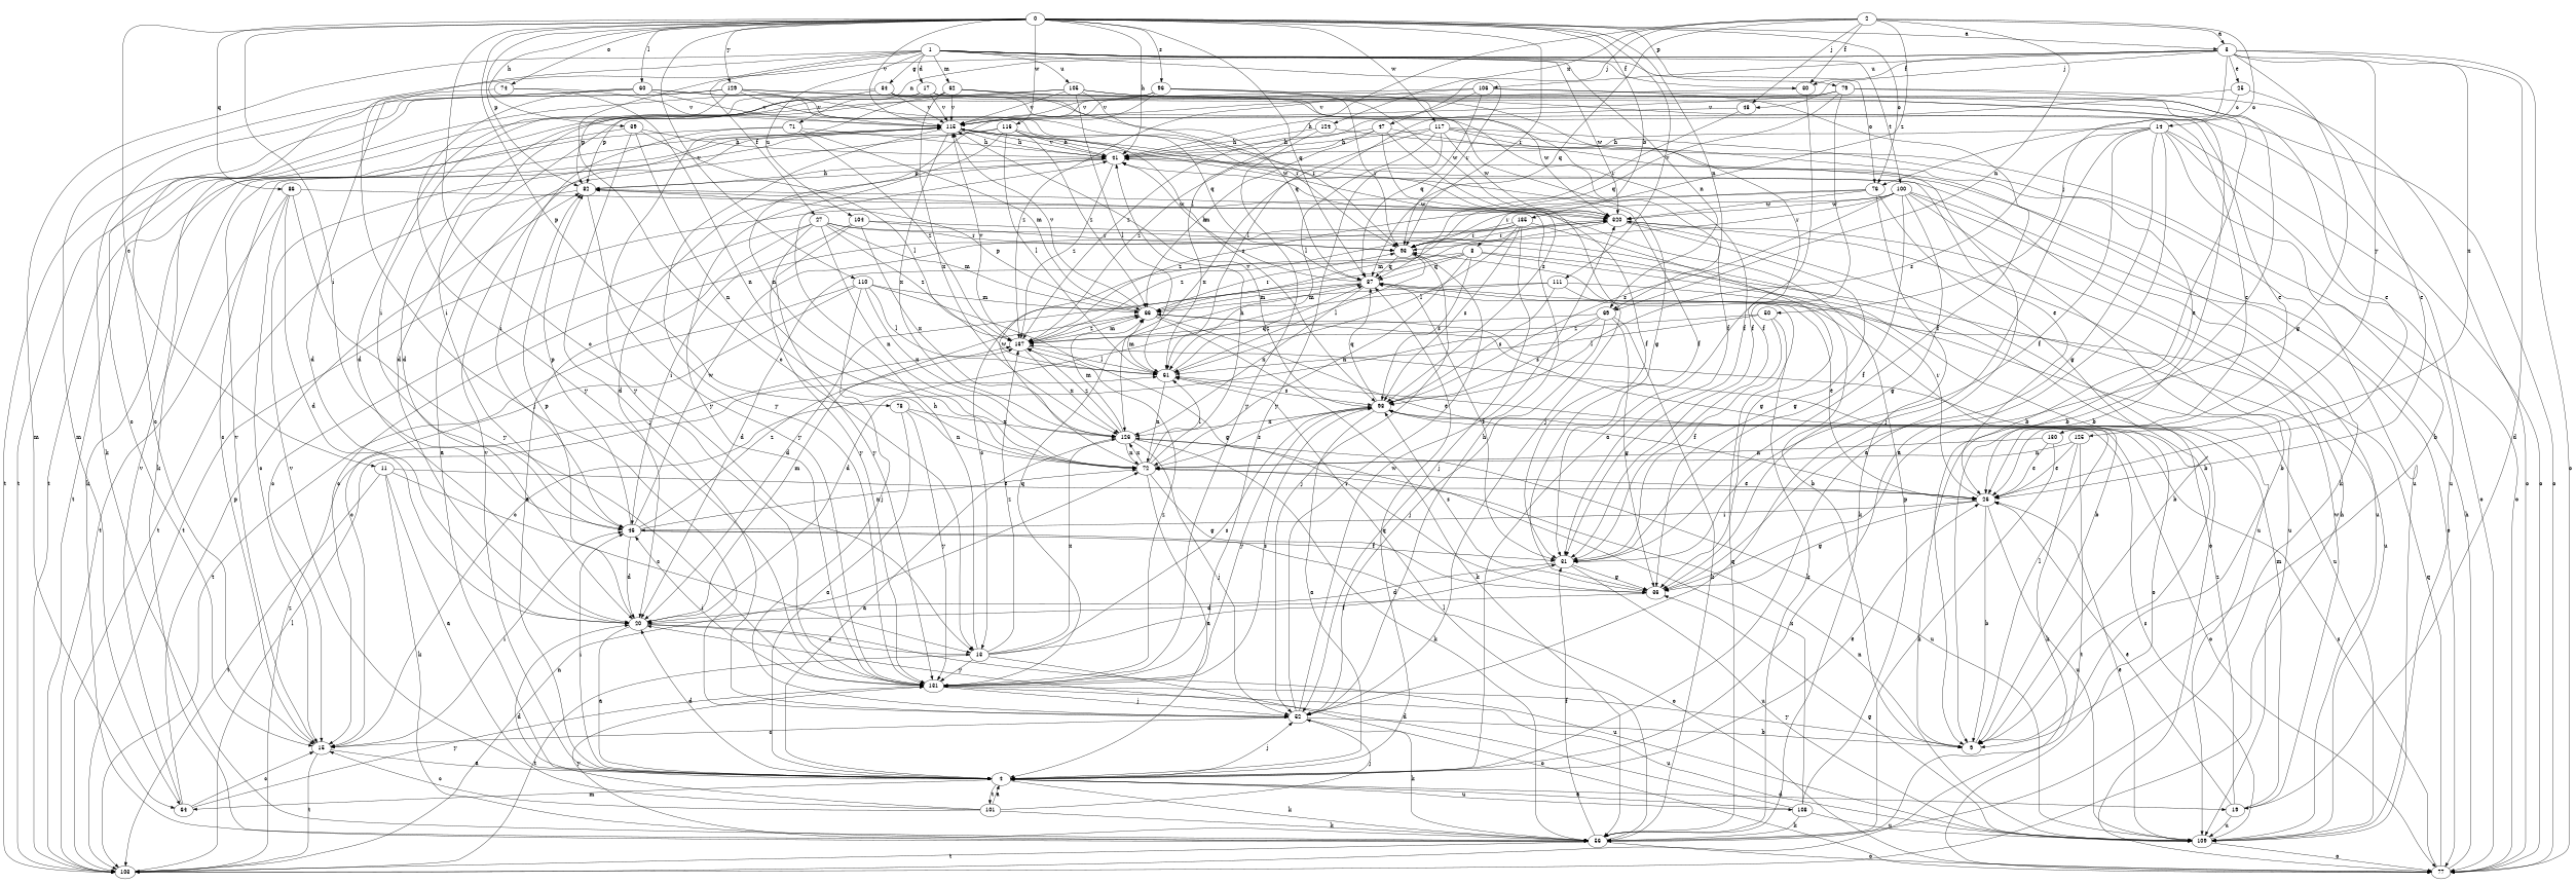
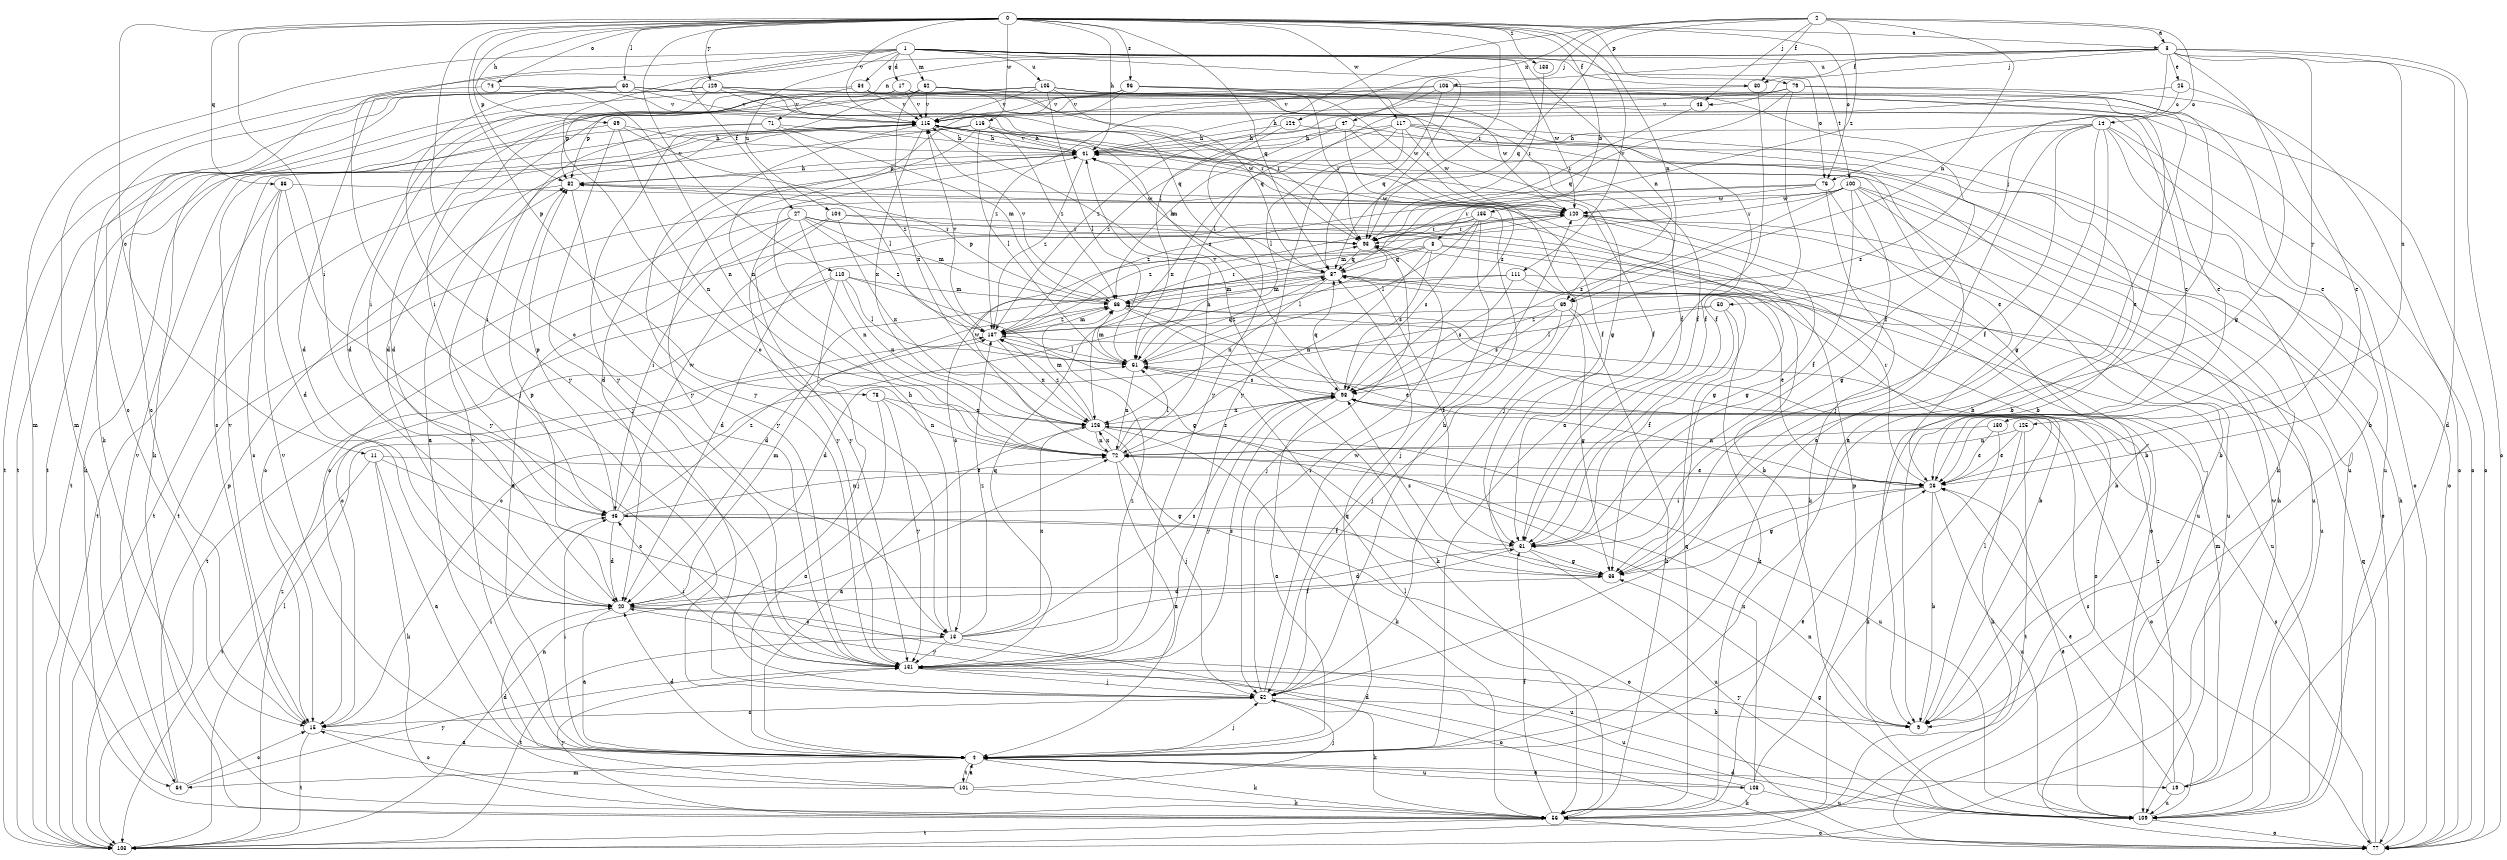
  strict digraph {
    0
    3
    8
    11
    13
    39
    41
    46
    60
    69
    74
    76
    78
    79
    82
    86
    87
    93
    96
    110
    111
    115
    116
    117
    129
+   133
    30
    64
    48
    19
    25
    36
    50
    71
    77
    106
    125
    130
    20
    9
    72
    98
    109
    56
    4
    26
    103
    131
    31
    126
    137
    61
    n53 [label=52]
-   120 [label=320]
+   120
    15
    66
    1
    17
    27
    34
    62
    100
    104
    105
    2
    47
    124
    135
    14
    101
    108
    0 -> 3 [label=a]
    0 -> 8 [label=b]
    0 -> 11 [label=c]
    0 -> 13 [label=c]
    0 -> 39 [label=h]
    0 -> 41 [label=h]
    0 -> 46 [label=i]
    0 -> 60 [label=l]
    0 -> 69 [label=n]
    0 -> 74 [label=o]
    0 -> 76 [label=o]
    0 -> 78 [label=p]
    0 -> 79 [label=p]
    0 -> 82 [label=p]
    0 -> 86 [label=q]
    0 -> 87 [label=q]
    0 -> 93 [label=r]
    0 -> 96 [label=s]
    0 -> 110 [label=v]
    0 -> 111 [label=v]
    0 -> 115 [label=v]
    0 -> 116 [label=w]
    0 -> 117 [label=w]
    0 -> 129 [label=y]
+   0 -> 133 [label=z]
    3 -> 30 [label=f]
    3 -> 64 [label=m]
    3 -> 48 [label=j]
    3 -> 19 [label=d]
    3 -> 25 [label=e]
    3 -> 36 [label=g]
    3 -> 50 [label=j]
    3 -> 71 [label=n]
    3 -> 77 [label=o]
    3 -> 106 [label=u]
    3 -> 125 [label=x]
    3 -> 130 [label=y]
    8 -> 13 [label=c]
    8 -> 87 [label=q]
    8 -> 20 [label=d]
    8 -> 9 [label=b]
    8 -> 72 [label=n]
    8 -> 98 [label=s]
    8 -> 109 [label=u]
    11 -> 13 [label=c]
    11 -> 56 [label=k]
    11 -> 4 [label=a]
    11 -> 26 [label=e]
    11 -> 103 [label=t]
    13 -> 41 [label=h]
    13 -> 77 [label=o]
    13 -> 98 [label=s]
    13 -> 103 [label=t]
    13 -> 131 [label=y]
    13 -> 31 [label=f]
    13 -> 126 [label=x]
    13 -> 137 [label=z]
    39 -> 41 [label=h]
    39 -> 72 [label=n]
    39 -> 56 [label=k]
    39 -> 61 [label=l]
    39 -> n53 [label=j]
    41 -> 82 [label=p]
    41 -> 115 [label=v]
    41 -> 20 [label=d]
    41 -> 137 [label=z]
    46 -> 82 [label=p]
    46 -> 77 [label=o]
    46 -> 20 [label=d]
    46 -> 72 [label=n]
    46 -> 31 [label=f]
    46 -> 137 [label=z]
    46 -> 120 [label=w]
    60 -> 87 [label=q]
    60 -> 115 [label=v]
    60 -> 20 [label=d]
    60 -> 98 [label=s]
    60 -> 131 [label=y]
    60 -> 15 [label=c]
    69 -> 36 [label=g]
    69 -> 20 [label=d]
    69 -> 98 [label=s]
    69 -> 56 [label=k]
    69 -> 137 [label=z]
    69 -> n53 [label=j]
    74 -> 115 [label=v]
    74 -> 72 [label=n]
    74 -> n53 [label=j]
    76 -> 93 [label=r]
    76 -> 9 [label=b]
    76 -> 56 [label=k]
    76 -> 103 [label=t]
    76 -> 120 [label=w]
    78 -> 72 [label=n]
    78 -> 4 [label=a]
    78 -> 131 [label=y]
    78 -> 126 [label=x]
    79 -> 87 [label=q]
    79 -> 115 [label=v]
    79 -> 77 [label=o]
    79 -> 20 [label=d]
    79 -> 9 [label=b]
    79 -> 31 [label=f]
    82 -> 41 [label=h]
    82 -> 103 [label=t]
    82 -> 131 [label=y]
    82 -> 120 [label=w]
    86 -> 20 [label=d]
    86 -> 103 [label=t]
    86 -> 131 [label=y]
    86 -> 120 [label=w]
    86 -> 15 [label=c]
    87 -> 41 [label=h]
    87 -> 20 [label=d]
    87 -> 26 [label=e]
    87 -> 31 [label=f]
    87 -> 126 [label=x]
    87 -> 66 [label=m]
    93 -> 87 [label=q]
    93 -> 61 [label=l]
    93 -> n53 [label=j]
    96 -> 93 [label=r]
    96 -> 115 [label=v]
    96 -> 9 [label=b]
    96 -> 72 [label=n]
    96 -> 56 [label=k]
    96 -> 120 [label=w]
    110 -> 36 [label=g]
    110 -> 103 [label=t]
    110 -> 126 [label=x]
    110 -> 61 [label=l]
    110 -> n53 [label=j]
    110 -> 15 [label=c]
    110 -> 66 [label=m]
    111 -> 9 [label=b]
    111 -> 98 [label=s]
    111 -> 109 [label=u]
    111 -> 15 [label=c]
    111 -> 66 [label=m]
    115 -> 41 [label=h]
    115 -> 26 [label=e]
    115 -> 131 [label=y]
    115 -> 31 [label=f]
    115 -> 126 [label=x]
    115 -> 120 [label=w]
    116 -> 41 [label=h]
    116 -> 4 [label=a]
    116 -> 131 [label=y]
    116 -> 31 [label=f]
    116 -> 61 [label=l]
    116 -> 15 [label=c]
    116 -> 66 [label=z]
    117 -> 41 [label=h]
    117 -> 109 [label=u]
    117 -> 4 [label=a]
    117 -> 26 [label=e]
    117 -> 131 [label=y]
    117 -> 126 [label=x]
    117 -> 61 [label=l]
    117 -> 120 [label=w]
    129 -> 46 [label=i]
    129 -> 93 [label=r]
    129 -> 115 [label=v]
    129 -> 26 [label=e]
    129 -> 103 [label=t]
    129 -> 31 [label=f]
    129 -> 15 [label=c]
+   133 -> 93 [label=r]
    30 -> 115 [label=v]
    30 -> 4 [label=a]
    64 -> 82 [label=p]
    64 -> 115 [label=v]
    64 -> 131 [label=y]
    64 -> 15 [label=c]
    48 -> 93 [label=r]
    48 -> 61 [label=l]
    19 -> 109 [label=u]
    19 -> 26 [label=e]
    19 -> 137 [label=z]
    19 -> 120 [label=w]
    19 -> 66 [label=m]
    25 -> 26 [label=e]
    25 -> 137 [label=z]
    25 -> 14 [label=c]
    36 -> 20 [label=d]
    36 -> 98 [label=s]
    50 -> 56 [label=k]
    50 -> 31 [label=f]
    50 -> 137 [label=z]
    50 -> 61 [label=l]
    71 -> 41 [label=h]
    71 -> 46 [label=i]
    71 -> 103 [label=t]
    71 -> 137 [label=z]
    71 -> 66 [label=m]
    77 -> 41 [label=h]
    77 -> 87 [label=q]
    77 -> 98 [label=s]
    106 -> 41 [label=h]
    106 -> 87 [label=q]
    106 -> 115 [label=v]
    106 -> 26 [label=e]
    106 -> 31 [label=f]
    106 -> 137 [label=z]
    125 -> 72 [label=n]
    125 -> 56 [label=k]
    125 -> 26 [label=e]
    125 -> 103 [label=t]
    130 -> 72 [label=n]
    130 -> 56 [label=k]
    130 -> 26 [label=e]
    20 -> 13 [label=c]
    20 -> 82 [label=p]
    20 -> 109 [label=u]
    20 -> 4 [label=a]
    20 -> 66 [label=m]
    9 -> 131 [label=y]
    9 -> 61 [label=l]
    72 -> 41 [label=h]
    72 -> 36 [label=g]
    72 -> 98 [label=s]
    72 -> 4 [label=a]
    72 -> 26 [label=e]
    72 -> 126 [label=x]
    72 -> 61 [label=l]
    72 -> 120 [label=w]
    98 -> 87 [label=q]
    98 -> 115 [label=v]
    98 -> 77 [label=o]
    98 -> 4 [label=a]
    98 -> 131 [label=y]
    98 -> 126 [label=x]
    109 -> 36 [label=g]
    109 -> 77 [label=o]
    109 -> 72 [label=n]
    109 -> 98 [label=s]
    109 -> 26 [label=e]
    56 -> 87 [label=q]
    56 -> 77 [label=o]
    56 -> 103 [label=t]
    56 -> 131 [label=y]
    56 -> 31 [label=f]
    56 -> 61 [label=l]
    4 -> 46 [label=i]
    4 -> 87 [label=q]
    4 -> 115 [label=v]
    4 -> 64 [label=m]
    4 -> 19 [label=d]
    4 -> 20 [label=d]
    4 -> 56 [label=k]
    4 -> 26 [label=e]
    4 -> n53 [label=j]
    4 -> 101 [label=t]
    4 -> 108 [label=u]
    26 -> 46 [label=i]
    26 -> 93 [label=r]
    26 -> 36 [label=g]
    26 -> 9 [label=b]
    26 -> 109 [label=u]
    103 -> 41 [label=h]
    103 -> 72 [label=n]
    103 -> 137 [label=z]
    103 -> 61 [label=l]
    131 -> 46 [label=i]
    131 -> 87 [label=q]
    131 -> 98 [label=s]
    131 -> 109 [label=u]
    131 -> 137 [label=z]
    131 -> n53 [label=j]
    31 -> 36 [label=g]
    31 -> 20 [label=d]
    31 -> 109 [label=u]
    126 -> 72 [label=n]
    126 -> 109 [label=u]
    126 -> 56 [label=k]
    126 -> 4 [label=a]
    126 -> 137 [label=z]
    126 -> n53 [label=j]
    126 -> 66 [label=m]
    137 -> 115 [label=v]
    137 -> 126 [label=x]
    137 -> 61 [label=l]
    137 -> 66 [label=m]
    61 -> 87 [label=q]
    61 -> 72 [label=n]
    61 -> 98 [label=s]
    61 -> 66 [label=m]
    n53 -> 41 [label=h]
    n53 -> 93 [label=r]
    n53 -> 9 [label=b]
    n53 -> 56 [label=k]
    n53 -> 120 [label=w]
    n53 -> 15 [label=c]
    120 -> 93 [label=r]
    120 -> 36 [label=g]
    120 -> 77 [label=o]
    120 -> 109 [label=u]
    120 -> 66 [label=m]
    15 -> 46 [label=i]
    15 -> 115 [label=v]
    15 -> 4 [label=a]
    15 -> 103 [label=t]
    66 -> 82 [label=p]
    66 -> 93 [label=r]
    66 -> 115 [label=v]
    66 -> 77 [label=o]
    66 -> 56 [label=k]
    66 -> 26 [label=e]
    66 -> 137 [label=z]
    1 -> 13 [label=c]
    1 -> 69 [label=n]
    1 -> 76 [label=o]
    1 -> 93 [label=r]
    1 -> 30 [label=f]
    1 -> 64 [label=m]
    1 -> 56 [label=k]
    1 -> 120 [label=w]
    1 -> 17 [label=d]
    1 -> 27 [label=f]
    1 -> 34 [label=g]
    1 -> 62 [label=m]
    1 -> 100 [label=t]
    1 -> 104 [label=u]
    1 -> 105 [label=u]
    17 -> 46 [label=i]
    17 -> 115 [label=v]
    17 -> 77 [label=o]
    17 -> 20 [label=d]
    17 -> 31 [label=f]
    27 -> 93 [label=r]
    27 -> 9 [label=b]
    27 -> 72 [label=n]
    27 -> 4 [label=a]
    27 -> 131 [label=y]
    27 -> 137 [label=z]
    27 -> 15 [label=c]
    27 -> 66 [label=m]
    34 -> 82 [label=p]
    34 -> 115 [label=v]
    34 -> 36 [label=g]
    34 -> 26 [label=e]
    34 -> 103 [label=t]
    62 -> 93 [label=r]
    62 -> 115 [label=v]
    62 -> 20 [label=d]
    62 -> 9 [label=b]
    62 -> 131 [label=y]
    62 -> 126 [label=x]
    62 -> 120 [label=w]
    100 -> 93 [label=r]
    100 -> 36 [label=g]
    100 -> 77 [label=o]
    100 -> 9 [label=b]
    100 -> 98 [label=s]
    100 -> 109 [label=u]
    100 -> 31 [label=f]
    100 -> 137 [label=z]
    100 -> 120 [label=w]
    104 -> 46 [label=i]
    104 -> 93 [label=r]
    104 -> 109 [label=u]
    104 -> 131 [label=y]
    104 -> 126 [label=x]
    105 -> 82 [label=p]
    105 -> 87 [label=q]
    105 -> 115 [label=v]
    105 -> 77 [label=o]
    105 -> 103 [label=t]
    105 -> 31 [label=f]
    105 -> 61 [label=l]
    2 -> 3 [label=a]
    2 -> 69 [label=n]
    2 -> 76 [label=o]
    2 -> 87 [label=q]
    2 -> 30 [label=f]
    2 -> 48 [label=j]
    2 -> 61 [label=l]
    2 -> 47 [label=j]
    2 -> 124 [label=x]
    2 -> 135 [label=z]
    47 -> 41 [label=h]
    47 -> 98 [label=s]
    47 -> 56 [label=k]
    47 -> 137 [label=z]
    47 -> n53 [label=j]
    47 -> 66 [label=m]
    124 -> 41 [label=h]
    124 -> 77 [label=o]
    124 -> 131 [label=y]
    135 -> 93 [label=r]
    135 -> 36 [label=g]
    135 -> 98 [label=s]
    135 -> 137 [label=z]
    135 -> 61 [label=l]
    135 -> n53 [label=j]
    135 -> 15 [label=c]
    14 -> 41 [label=h]
    14 -> 36 [label=g]
    14 -> 77 [label=o]
    14 -> 9 [label=b]
    14 -> 98 [label=s]
    14 -> 109 [label=u]
    14 -> 4 [label=a]
    14 -> 31 [label=f]
    14 -> n53 [label=j]
    101 -> 115 [label=v]
    101 -> 20 [label=d]
    101 -> 56 [label=k]
    101 -> 4 [label=a]
    101 -> n53 [label=j]
    101 -> 15 [label=c]
    108 -> 82 [label=p]
    108 -> 20 [label=d]
    108 -> 109 [label=u]
    108 -> 56 [label=k]
    108 -> 4 [label=a]
    108 -> 126 [label=x]
  }
